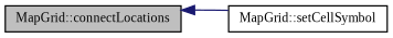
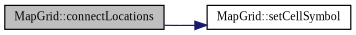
  digraph {
    rankdir=LR
    fontname="Liberation Serif"
    node [color=black fontname="Liberation Serif" fontsize=10 shape=record style=filled]
    n1 [fillcolor=grey75 fontcolor=black height=0.2 label="MapGrid::connectLocations" width=0.4]
    n2 [fillcolor=white height=0.2 label="MapGrid::setCellSymbol" width=0.4]
-   n2 -> n1 [color=midnightblue fontname="Liberation Serif" fontsize=10 labelfontname=Helvetica labelfontsize=10 style=solid]
+   n1 -> n2 [color=midnightblue fontname="Liberation Serif" fontsize=10 labelfontname=Helvetica labelfontsize=10 style=solid]
  }
